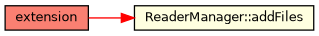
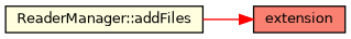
  digraph {
    rankdir=LR
    node [color=black fontname=Helvetica fontsize=10 shape=record style=filled]
    n1 [fillcolor=lightyellow fontcolor=black height=0.2 label="ReaderManager::addFiles" width=0.4]
    n2 [fillcolor=salmon height=0.2 label=extension width=0.4]
-   n2 -> n1 [color=red fontname=Helvetica fontsize=10 labelfontname=Helvetica labelfontsize=10 style=solid]
+   n1 -> n2 [color=red fontname=Helvetica fontsize=10 labelfontname=Helvetica labelfontsize=10 style=solid]
  }
